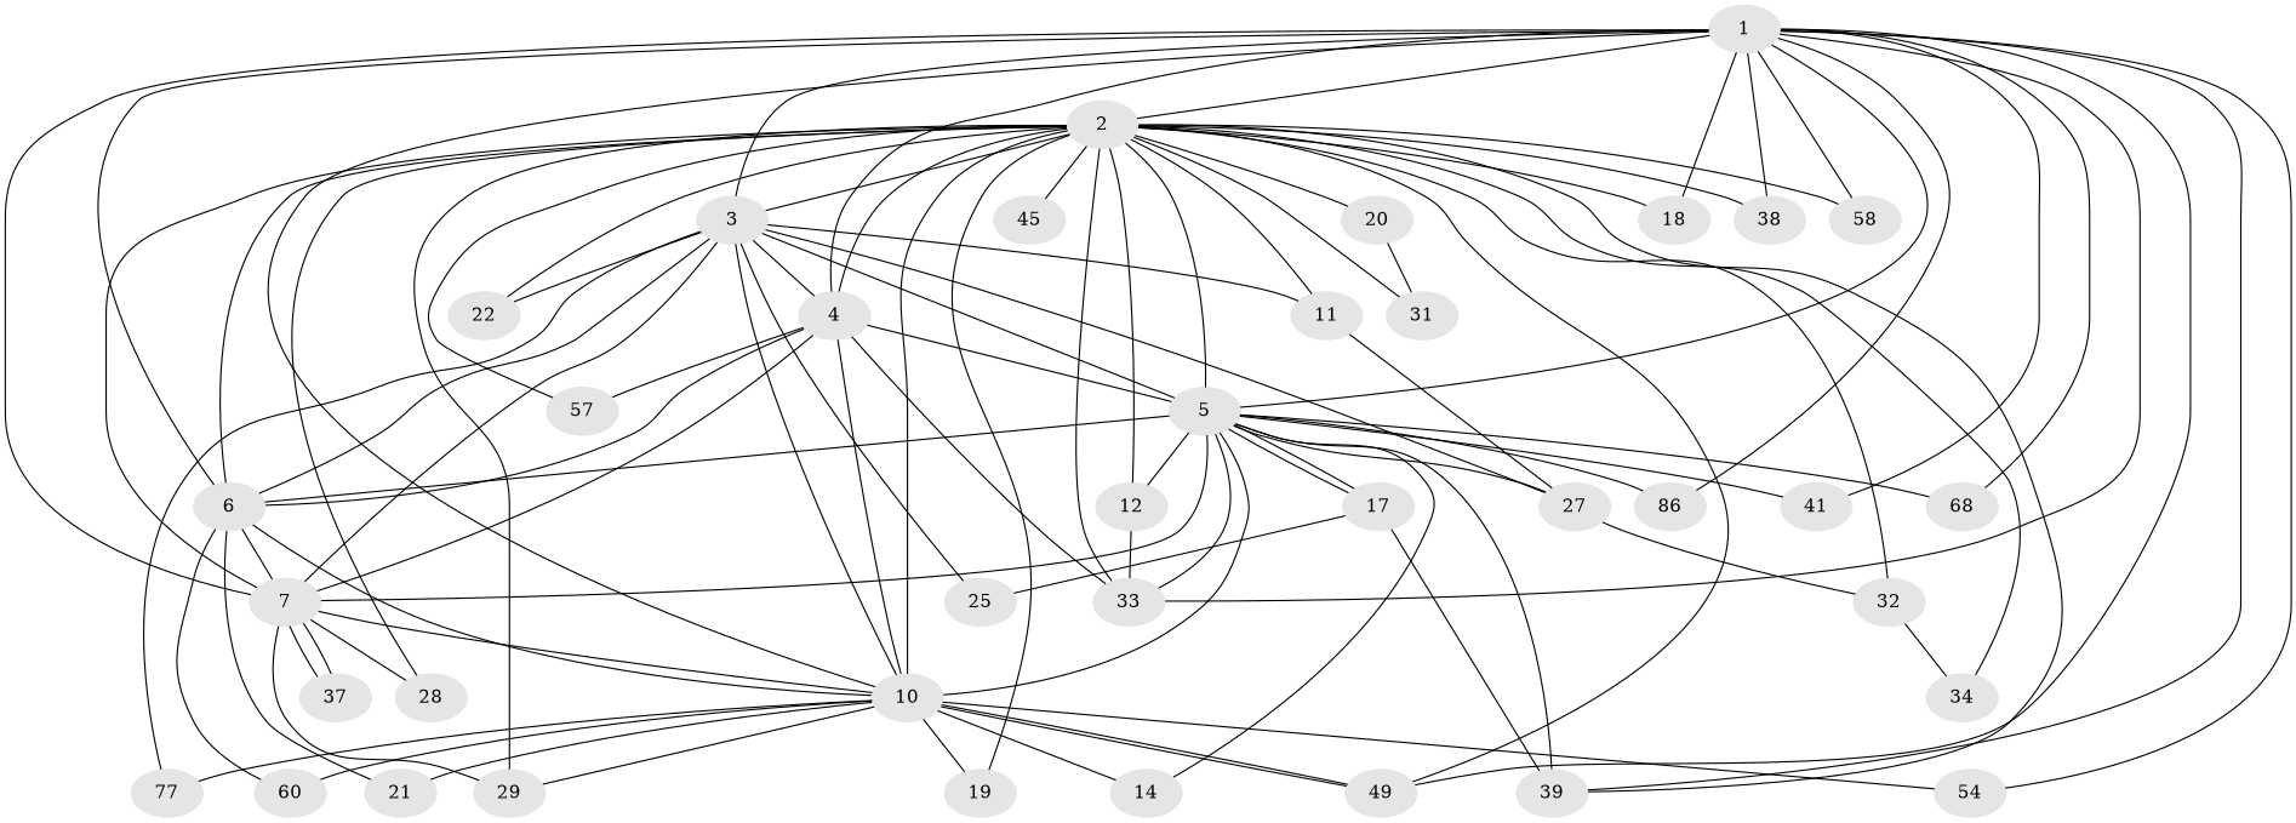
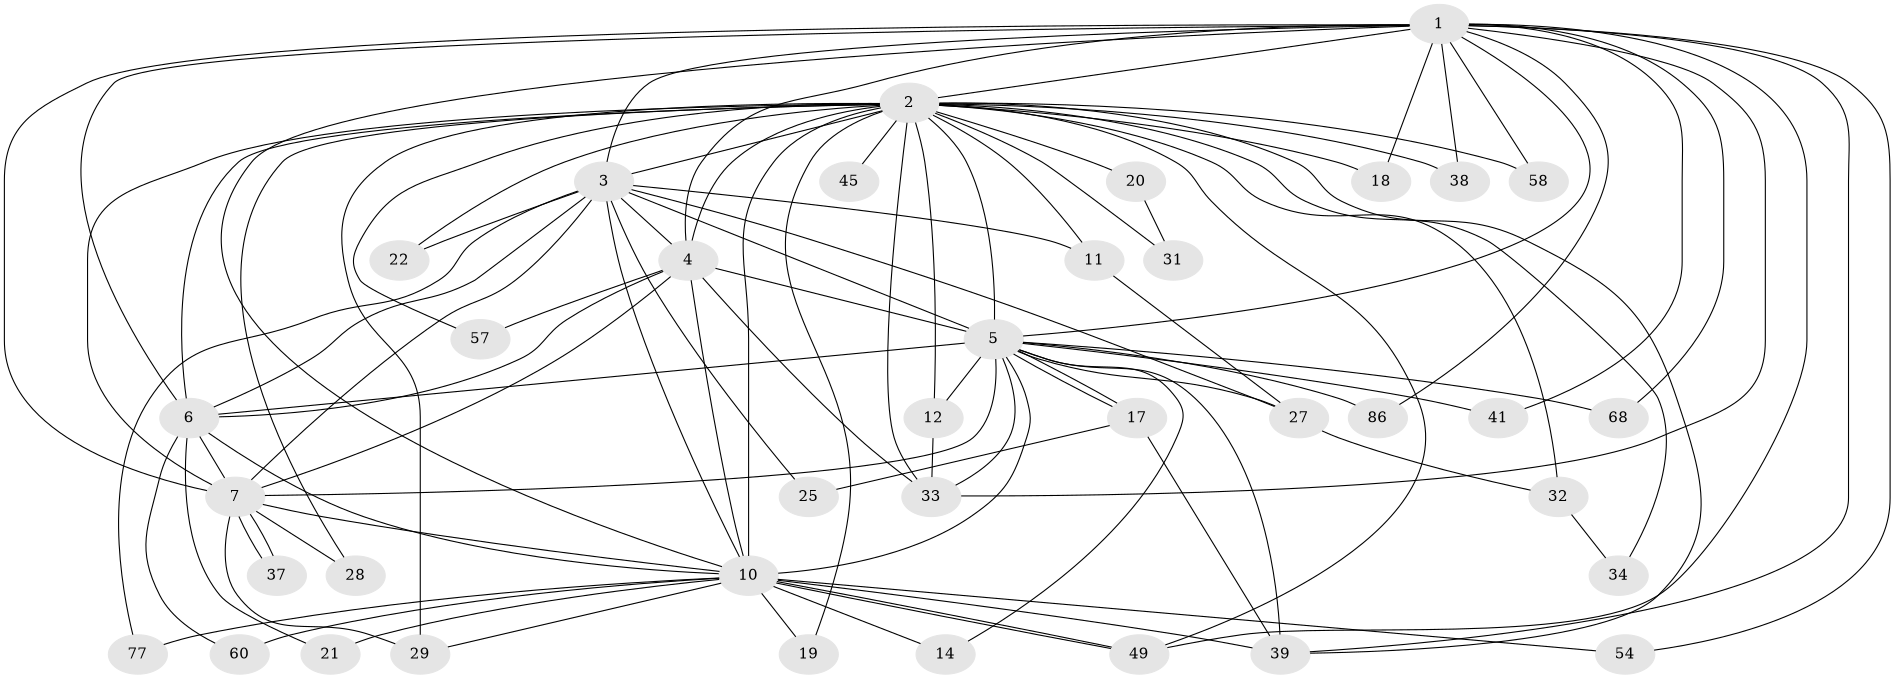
  graph {
    node [color=gray90 style=filled]
    2 [super="+8+44+50+61+9+26+35"]
    3 [super="+40+13"]
    4
    5 [super="+48+47"]
    6
    7 [super="+43"]
    10
    18
    33 [super="+56+70+36"]
    38
    39 [super="+66+74+55"]
    49 [super="+52+51"]
    58
    11
    12
    19
    20
    22
    28
    29 [super="+76"]
    31
    32
    34
    45
    57
    1
    n27 [label=86]
    41
    54
    68
    25
    27 [super="+71"]
    n33 [label=77]
    14
    17
    21
    60
    37
    2 -- 3 [weight=5]
    2 -- 4 [weight=3]
    2 -- 5 [weight=6]
    2 -- 6 [weight=5]
    2 -- 7 [weight=3]
    2 -- 10 [weight=4]
    2 -- 18 [weight=2]
    2 -- 33 [weight=3]
    2 -- 38
    2 -- 39
    2 -- 49
    2 -- 58
    2 -- 11 [weight=2]
    2 -- 12
    2 -- 19
    2 -- 20 [weight=3]
    2 -- 22
    2 -- 28
    2 -- 29
    2 -- 31
    2 -- 32
    2 -- 34 [weight=2]
    2 -- 45 [weight=2]
    2 -- 57
    3 -- 4
    3 -- 5 [weight=2]
    3 -- 6
    3 -- 7
    3 -- 10
    3 -- 11 [weight=2]
    3 -- 22
    3 -- 25
    3 -- 27
    3 -- n33
    4 -- 5
    4 -- 6
    4 -- 7
    4 -- 10
    4 -- 33
    4 -- 57
    5 -- 6
    5 -- 7 [weight=2]
    5 -- 10
    5 -- 33
    5 -- 39
    5 -- 12
    5 -- n27
    5 -- 41
    5 -- 68
    5 -- 27
    5 -- 14
    5 -- 17
    5 -- 17
    6 -- 7
    6 -- 10
    6 -- 21
    6 -- 60
    7 -- 10
    7 -- 28
    7 -- 29
    7 -- 37
    7 -- 37
+   10 -- 39
    10 -- 49
    10 -- 49
    10 -- 19
    10 -- 29
    10 -- 54
    10 -- n33
    10 -- 14
    10 -- 21
    10 -- 60
    11 -- 27
    12 -- 33 [weight=2]
    20 -- 31
    32 -- 34
    1 -- 2 [weight=4]
    1 -- 3
    1 -- 4
    1 -- 5
    1 -- 6
    1 -- 7
    1 -- 10
    1 -- 18
    1 -- 33
    1 -- 38
    1 -- 39
    1 -- 49
    1 -- 58
    1 -- n27
    1 -- 41
    1 -- 54
    1 -- 68
    27 -- 32
    17 -- 39
    17 -- 25
  }
